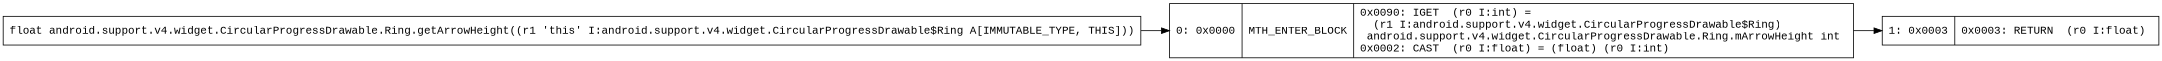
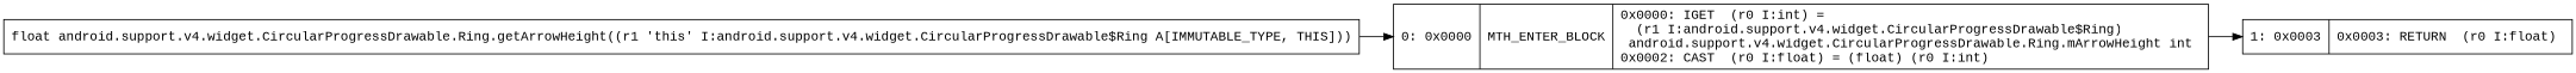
  digraph {
    rankdir=LR
    fontname="Liberation Mono"
    node [shape=record fontname="Liberation Mono"]
    edge [fontname="Liberation Mono"]
-   n1 [label="{0\:\ 0x0000|MTH_ENTER_BLOCK\l|0x0090: IGET  (r0 I:int) = \l  (r1 I:android.support.v4.widget.CircularProgressDrawable$Ring)\l android.support.v4.widget.CircularProgressDrawable.Ring.mArrowHeight int \l0x0002: CAST  (r0 I:float) = (float) (r0 I:int) \l}"]
+   n1 [label="{0\:\ 0x0000|MTH_ENTER_BLOCK\l|0x0000: IGET  (r0 I:int) = \l  (r1 I:android.support.v4.widget.CircularProgressDrawable$Ring)\l android.support.v4.widget.CircularProgressDrawable.Ring.mArrowHeight int \l0x0002: CAST  (r0 I:float) = (float) (r0 I:int) \l}"]
    n2 [label="{1\:\ 0x0003|0x0003: RETURN  (r0 I:float) \l}"]
    n3 [label="{float android.support.v4.widget.CircularProgressDrawable.Ring.getArrowHeight((r1 'this' I:android.support.v4.widget.CircularProgressDrawable$Ring A[IMMUTABLE_TYPE, THIS])) }"]
    n1 -> n2
    n3 -> n1
  }
